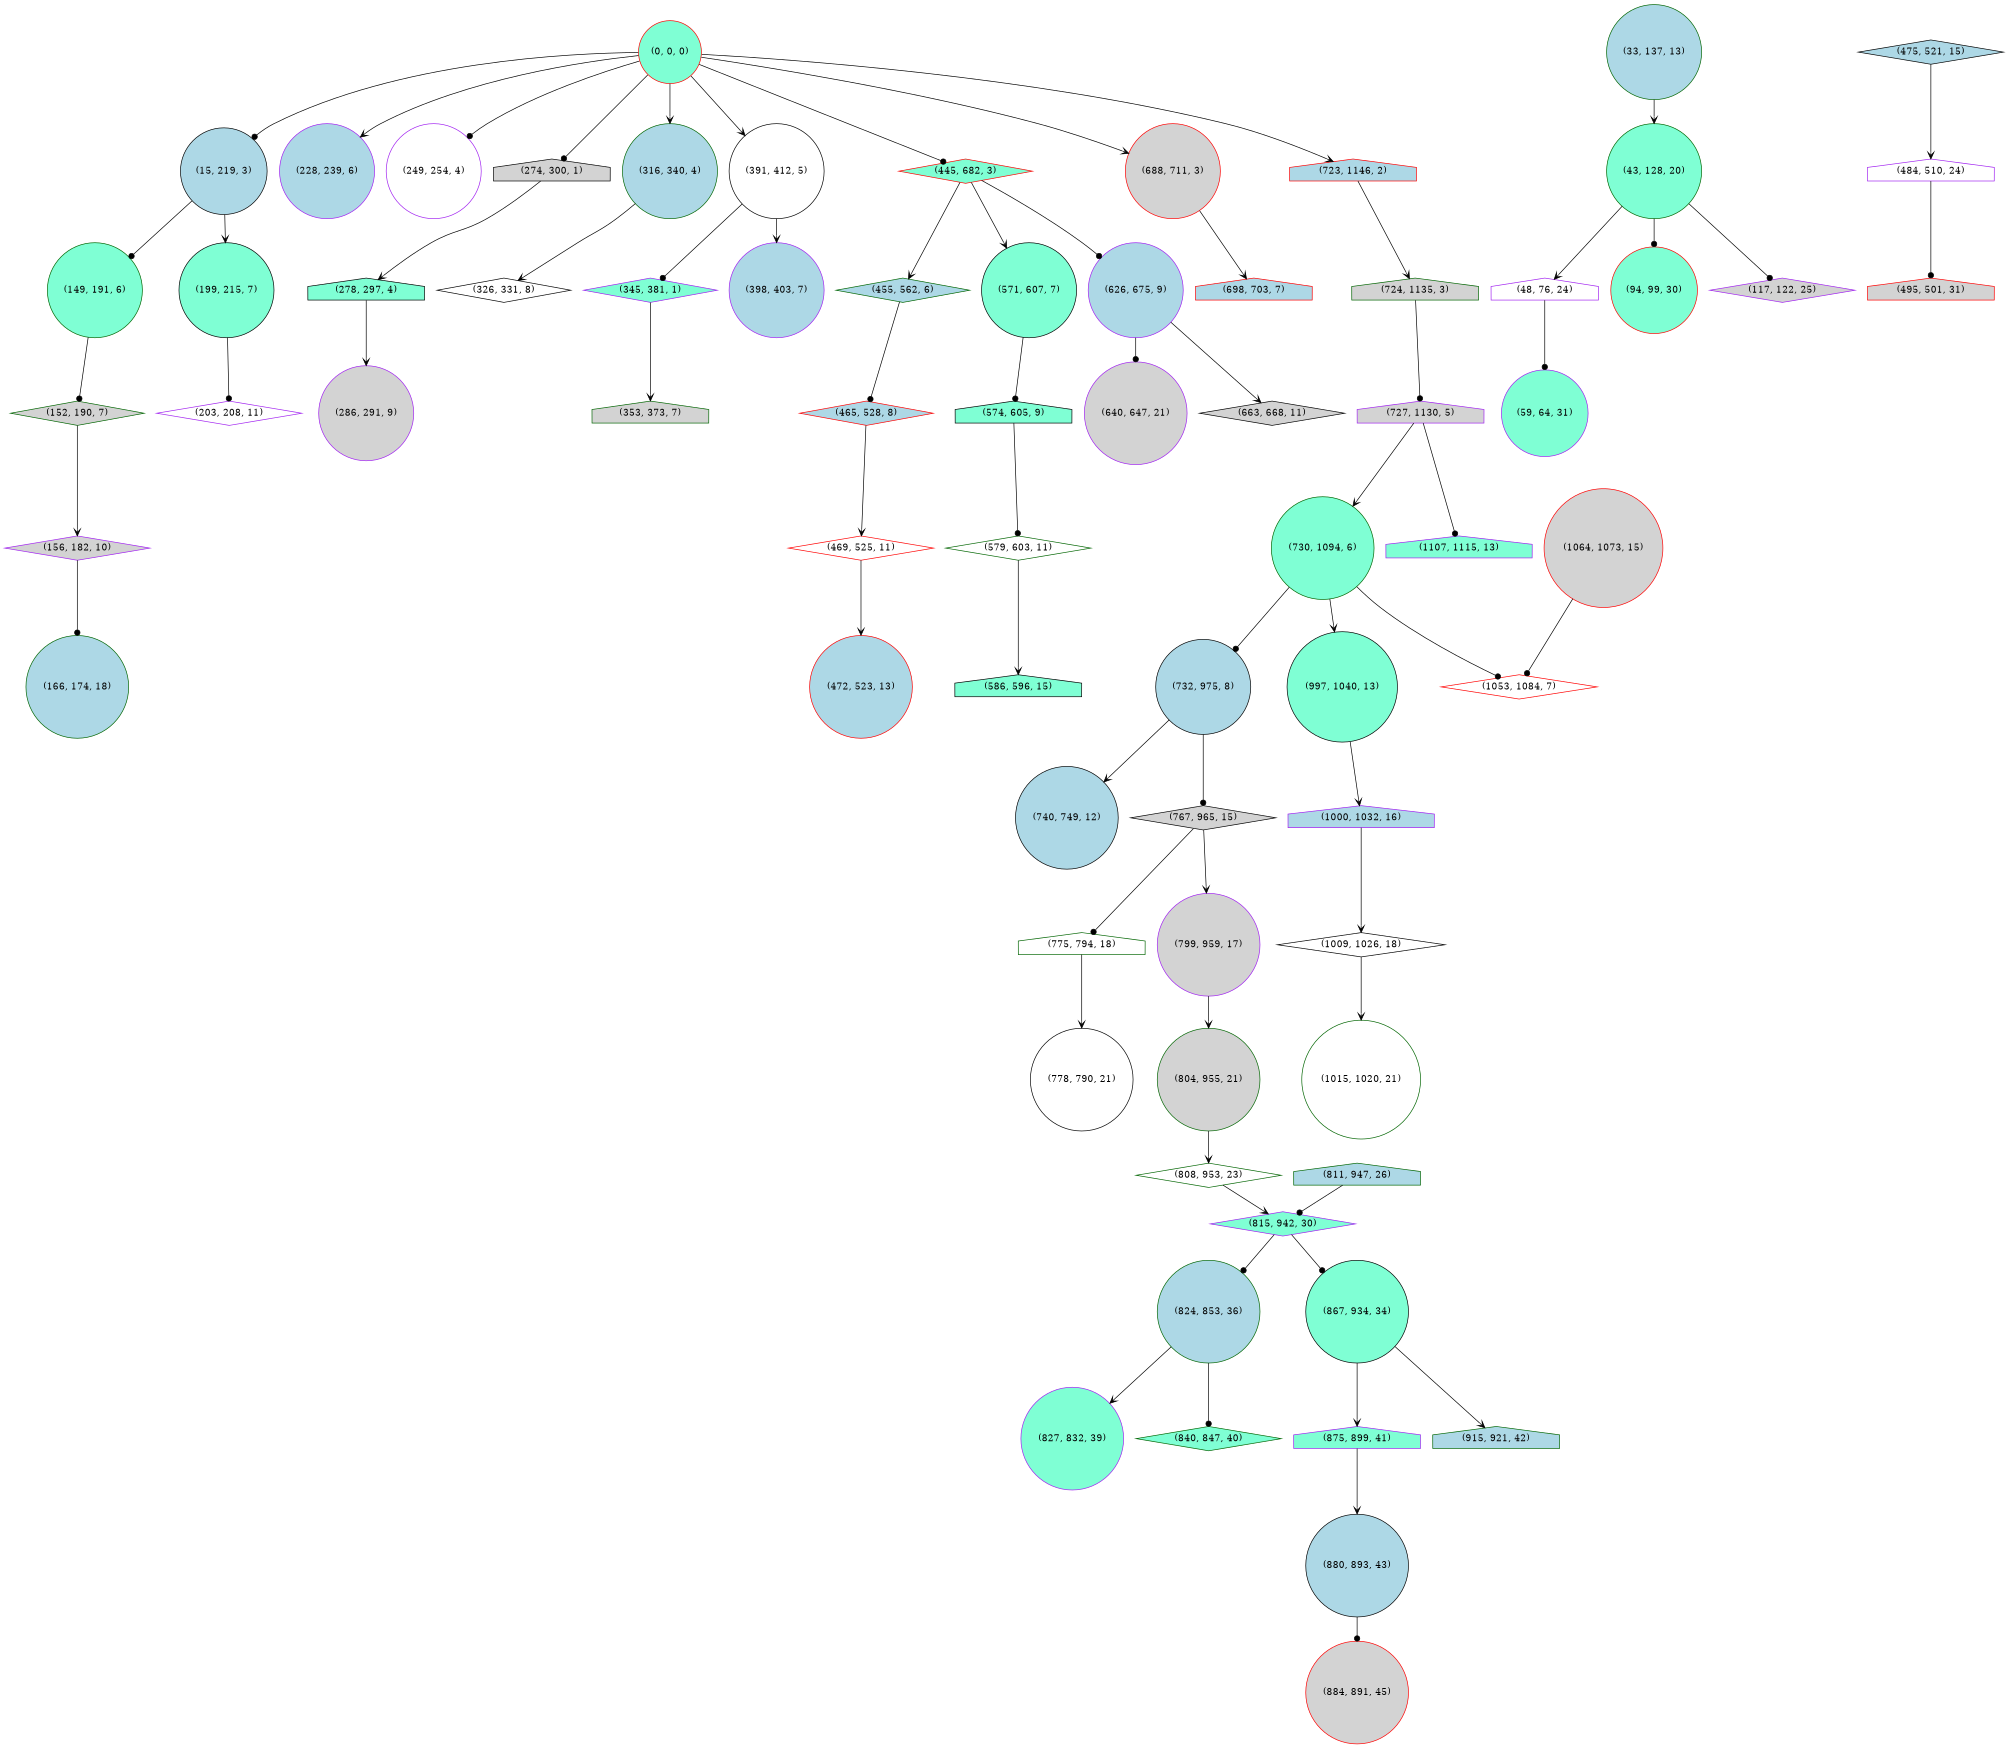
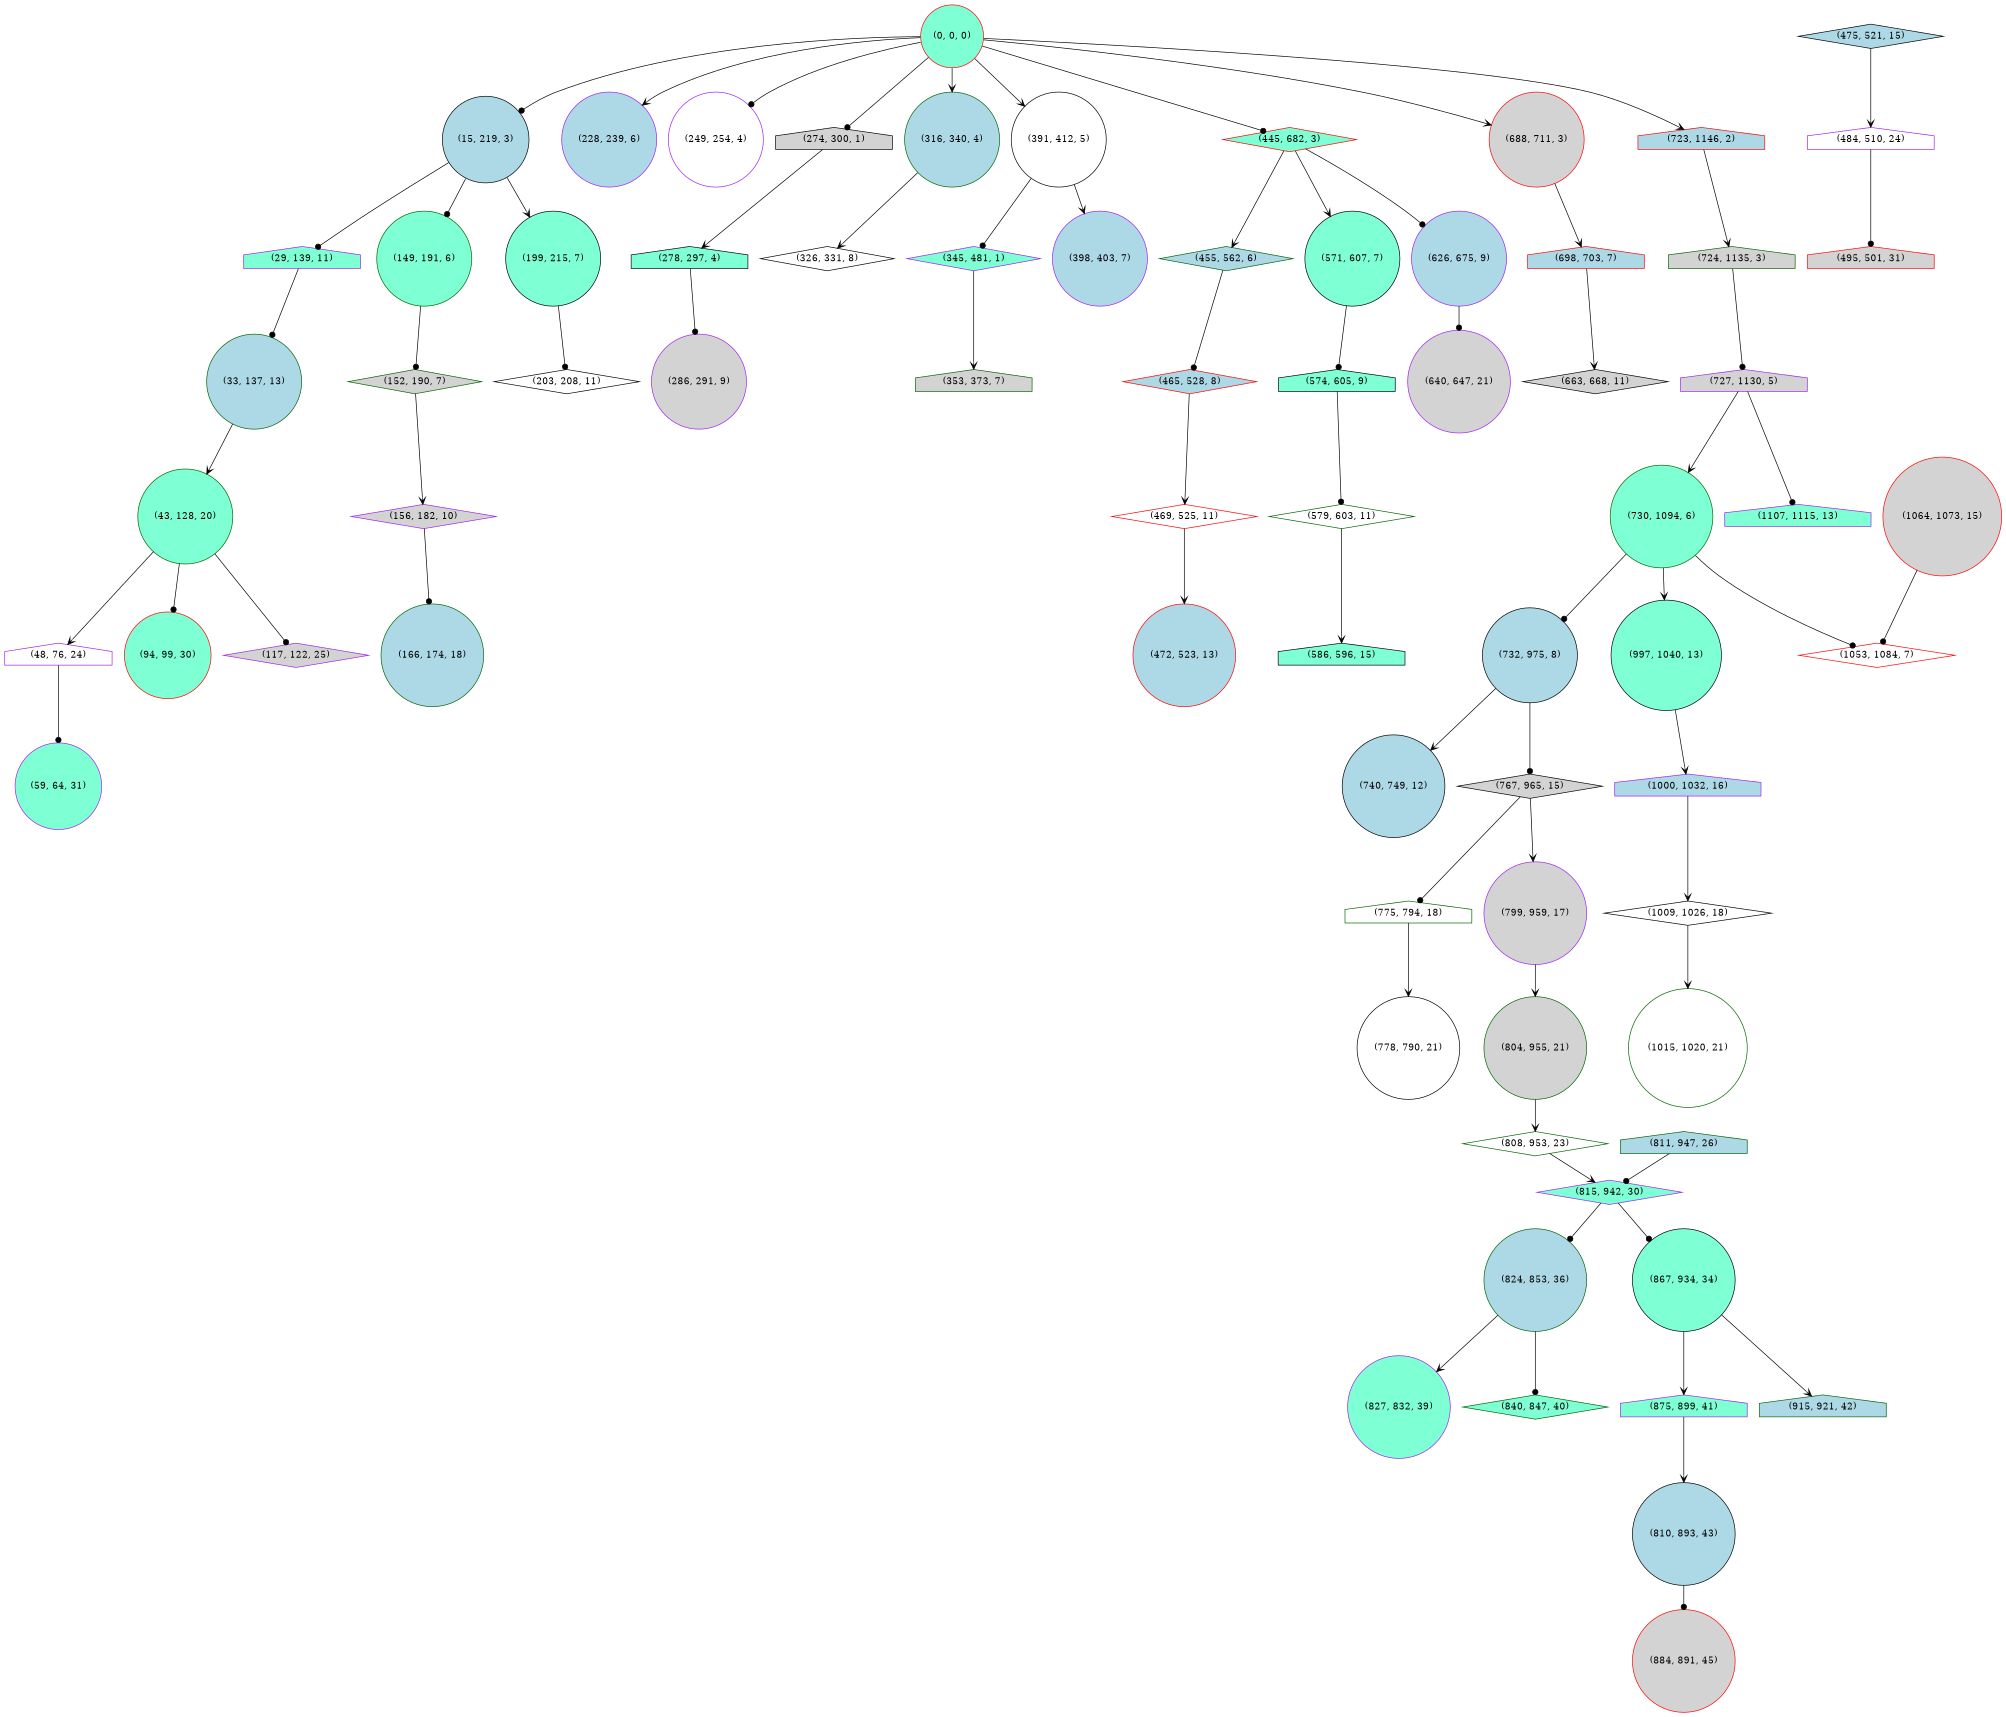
  digraph {
    node [color=black fillcolor=aquamarine shape=circle style=filled]
    edge [arrowhead=vee]
    "(0, 0, 0)" [color=red]
    "(15, 219, 3)" [fillcolor=lightblue]
    "(228, 239, 6)" [color=purple fillcolor=lightblue]
    "(249, 254, 4)" [color=purple fillcolor=white]
    "(274, 300, 1)" [fillcolor=lightgrey shape=house]
    "(316, 340, 4)" [color=darkgreen fillcolor=lightblue]
    "(391, 412, 5)" [fillcolor=white]
    "(445, 682, 3)" [color=red shape=diamond]
    "(688, 711, 3)" [color=red fillcolor=lightgrey]
    "(723, 1146, 2)" [color=red fillcolor=lightblue shape=house]
+   "(29, 139, 11)" [color=purple shape=house]
    "(149, 191, 6)" [color=darkgreen]
    "(199, 215, 7)"
    "(278, 297, 4)" [shape=house]
    "(326, 331, 8)" [fillcolor=white shape=diamond]
-   "(345, 381, 1)" [color=purple shape=diamond]
+   "(345, 381, 1)" [color=purple shape=diamond label="(345, 481, 1)"]
    "(353, 373, 7)" [color=darkgreen fillcolor=lightgrey shape=house]
    "(398, 403, 7)" [color=purple fillcolor=lightblue]
    "(455, 562, 6)" [color=darkgreen fillcolor=lightblue shape=diamond]
    "(571, 607, 7)"
    "(626, 675, 9)" [color=purple fillcolor=lightblue]
    "(698, 703, 7)" [color=red fillcolor=lightblue shape=house]
    "(724, 1135, 3)" [color=darkgreen fillcolor=lightgrey shape=house]
    "(33, 137, 13)" [color=darkgreen fillcolor=lightblue]
    "(152, 190, 7)" [color=darkgreen fillcolor=lightgrey shape=diamond]
-   "(203, 208, 11)" [color=purple fillcolor=white shape=diamond]
+   "(203, 208, 11)" [fillcolor=white shape=diamond]
    "(43, 128, 20)" [color=darkgreen]
    "(48, 76, 24)" [color=purple fillcolor=white shape=house]
    "(94, 99, 30)" [color=red]
    "(117, 122, 25)" [color=purple fillcolor=lightgrey shape=diamond]
    "(59, 64, 31)" [color=purple]
    "(156, 182, 10)" [color=purple fillcolor=lightgrey shape=diamond]
    "(166, 174, 18)" [color=darkgreen fillcolor=lightblue]
    "(286, 291, 9)" [color=purple fillcolor=lightgrey]
    "(465, 528, 8)" [color=red fillcolor=lightblue shape=diamond]
    "(574, 605, 9)" [shape=house]
    "(640, 647, 21)" [color=purple fillcolor=lightgrey]
    "(663, 668, 11)" [fillcolor=lightgrey shape=diamond]
    "(469, 525, 11)" [color=red fillcolor=white shape=diamond]
    "(472, 523, 13)" [color=red fillcolor=lightblue]
    "(475, 521, 15)" [fillcolor=lightblue shape=diamond]
    "(484, 510, 24)" [color=purple fillcolor=white shape=house]
    "(495, 501, 31)" [color=red fillcolor=lightgrey shape=house]
    "(579, 603, 11)" [color=darkgreen fillcolor=white shape=diamond]
    "(586, 596, 15)" [shape=house]
    "(727, 1130, 5)" [color=purple fillcolor=lightgrey shape=house]
    "(730, 1094, 6)" [color=darkgreen]
    "(1107, 1115, 13)" [color=purple shape=house]
    "(732, 975, 8)" [fillcolor=lightblue]
    "(997, 1040, 13)"
    "(1053, 1084, 7)" [color=red fillcolor=white shape=diamond]
    "(740, 749, 12)" [fillcolor=lightblue]
    "(767, 965, 15)" [fillcolor=lightgrey shape=diamond]
    n54 [color=purple fillcolor=lightblue label="(1000, 1032, 16)" shape=house]
    "(775, 794, 18)" [color=darkgreen fillcolor=white shape=house]
    "(799, 959, 17)" [color=purple fillcolor=lightgrey]
    "(778, 790, 21)" [fillcolor=white]
    "(804, 955, 21)" [color=darkgreen fillcolor=lightgrey]
    "(808, 953, 23)" [color=darkgreen fillcolor=white shape=diamond]
    "(815, 942, 30)" [color=purple shape=diamond]
    "(811, 947, 26)" [color=darkgreen fillcolor=lightblue shape=house]
    "(824, 853, 36)" [color=darkgreen fillcolor=lightblue]
    "(867, 934, 34)"
    "(827, 832, 39)" [color=purple]
    "(840, 847, 40)" [color=darkgreen shape=diamond]
    "(875, 899, 41)" [color=purple shape=house]
    "(915, 921, 42)" [color=darkgreen fillcolor=lightblue shape=house]
-   "(880, 893, 43)" [fillcolor=lightblue]
+   "(880, 893, 43)" [fillcolor=lightblue label="(810, 893, 43)"]
    "(884, 891, 45)" [color=red fillcolor=lightgrey]
    "(1009, 1026, 18)" [fillcolor=white shape=diamond]
    "(1015, 1020, 21)" [color=darkgreen fillcolor=white]
    "(1064, 1073, 15)" [color=red fillcolor=lightgrey]
    "(0, 0, 0)" -> "(15, 219, 3)" [arrowhead=dot]
    "(0, 0, 0)" -> "(228, 239, 6)"
    "(0, 0, 0)" -> "(249, 254, 4)" [arrowhead=dot]
    "(0, 0, 0)" -> "(274, 300, 1)" [arrowhead=dot]
    "(0, 0, 0)" -> "(316, 340, 4)"
    "(0, 0, 0)" -> "(391, 412, 5)"
    "(0, 0, 0)" -> "(445, 682, 3)" [arrowhead=dot]
    "(0, 0, 0)" -> "(688, 711, 3)"
    "(0, 0, 0)" -> "(723, 1146, 2)"
+   "(15, 219, 3)" -> "(29, 139, 11)" [arrowhead=dot]
    "(15, 219, 3)" -> "(149, 191, 6)" [arrowhead=dot]
    "(15, 219, 3)" -> "(199, 215, 7)"
    "(274, 300, 1)" -> "(278, 297, 4)"
    "(316, 340, 4)" -> "(326, 331, 8)"
    "(391, 412, 5)" -> "(345, 381, 1)" [arrowhead=dot]
    "(391, 412, 5)" -> "(398, 403, 7)"
    "(445, 682, 3)" -> "(455, 562, 6)"
    "(445, 682, 3)" -> "(571, 607, 7)"
    "(445, 682, 3)" -> "(626, 675, 9)" [arrowhead=dot]
    "(688, 711, 3)" -> "(698, 703, 7)"
    "(723, 1146, 2)" -> "(724, 1135, 3)"
+   "(29, 139, 11)" -> "(33, 137, 13)" [arrowhead=dot]
    "(149, 191, 6)" -> "(152, 190, 7)" [arrowhead=dot]
    "(199, 215, 7)" -> "(203, 208, 11)" [arrowhead=dot]
-   "(278, 297, 4)" -> "(286, 291, 9)"
+   "(278, 297, 4)" -> "(286, 291, 9)" [arrowhead=dot]
    "(345, 381, 1)" -> "(353, 373, 7)"
    "(455, 562, 6)" -> "(465, 528, 8)" [arrowhead=dot]
    "(571, 607, 7)" -> "(574, 605, 9)" [arrowhead=dot]
    "(626, 675, 9)" -> "(640, 647, 21)" [arrowhead=dot]
-   "(626, 675, 9)" -> "(663, 668, 11)"
+   "(698, 703, 7)" -> "(663, 668, 11)"
    "(724, 1135, 3)" -> "(727, 1130, 5)" [arrowhead=dot]
    "(33, 137, 13)" -> "(43, 128, 20)"
    "(152, 190, 7)" -> "(156, 182, 10)"
    "(43, 128, 20)" -> "(48, 76, 24)"
    "(43, 128, 20)" -> "(94, 99, 30)" [arrowhead=dot]
    "(43, 128, 20)" -> "(117, 122, 25)" [arrowhead=dot]
    "(48, 76, 24)" -> "(59, 64, 31)" [arrowhead=dot]
    "(156, 182, 10)" -> "(166, 174, 18)" [arrowhead=dot]
    "(465, 528, 8)" -> "(469, 525, 11)"
    "(574, 605, 9)" -> "(579, 603, 11)" [arrowhead=dot]
    "(469, 525, 11)" -> "(472, 523, 13)"
    "(475, 521, 15)" -> "(484, 510, 24)"
    "(484, 510, 24)" -> "(495, 501, 31)" [arrowhead=dot]
    "(579, 603, 11)" -> "(586, 596, 15)"
    "(727, 1130, 5)" -> "(730, 1094, 6)"
    "(727, 1130, 5)" -> "(1107, 1115, 13)" [arrowhead=dot]
    "(730, 1094, 6)" -> "(732, 975, 8)" [arrowhead=dot]
    "(730, 1094, 6)" -> "(997, 1040, 13)"
    "(730, 1094, 6)" -> "(1053, 1084, 7)" [arrowhead=dot]
    "(732, 975, 8)" -> "(740, 749, 12)"
    "(732, 975, 8)" -> "(767, 965, 15)" [arrowhead=dot]
    "(997, 1040, 13)" -> n54
    "(767, 965, 15)" -> "(775, 794, 18)" [arrowhead=dot]
    "(767, 965, 15)" -> "(799, 959, 17)"
    n54 -> "(1009, 1026, 18)"
    "(775, 794, 18)" -> "(778, 790, 21)"
    "(799, 959, 17)" -> "(804, 955, 21)"
    "(804, 955, 21)" -> "(808, 953, 23)"
    "(808, 953, 23)" -> "(815, 942, 30)"
    "(815, 942, 30)" -> "(824, 853, 36)" [arrowhead=dot]
    "(815, 942, 30)" -> "(867, 934, 34)" [arrowhead=dot]
    "(811, 947, 26)" -> "(815, 942, 30)" [arrowhead=dot]
    "(824, 853, 36)" -> "(827, 832, 39)"
    "(824, 853, 36)" -> "(840, 847, 40)" [arrowhead=dot]
    "(867, 934, 34)" -> "(875, 899, 41)"
    "(867, 934, 34)" -> "(915, 921, 42)"
    "(875, 899, 41)" -> "(880, 893, 43)"
    "(880, 893, 43)" -> "(884, 891, 45)" [arrowhead=dot]
    "(1009, 1026, 18)" -> "(1015, 1020, 21)"
    "(1064, 1073, 15)" -> "(1053, 1084, 7)" [arrowhead=dot]
  }
